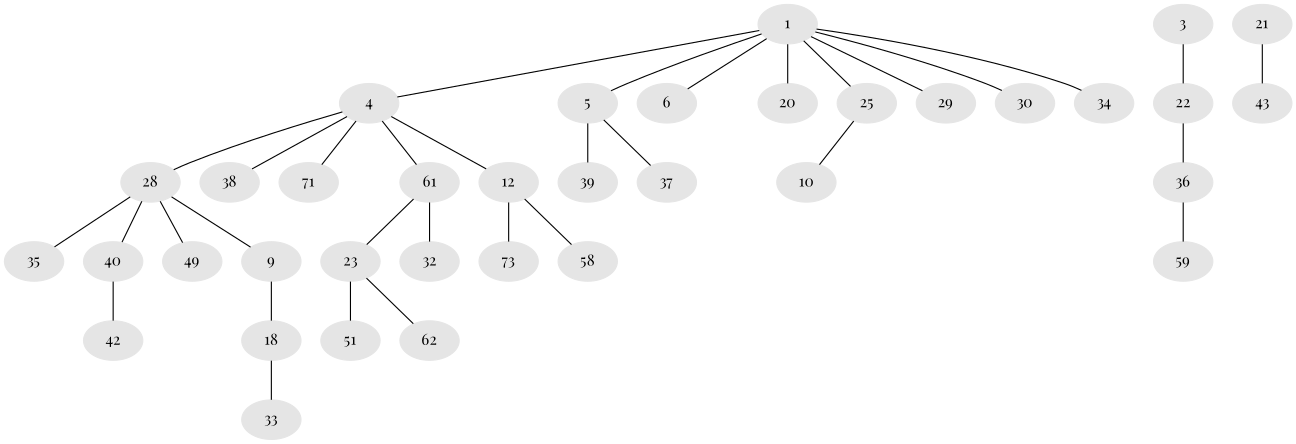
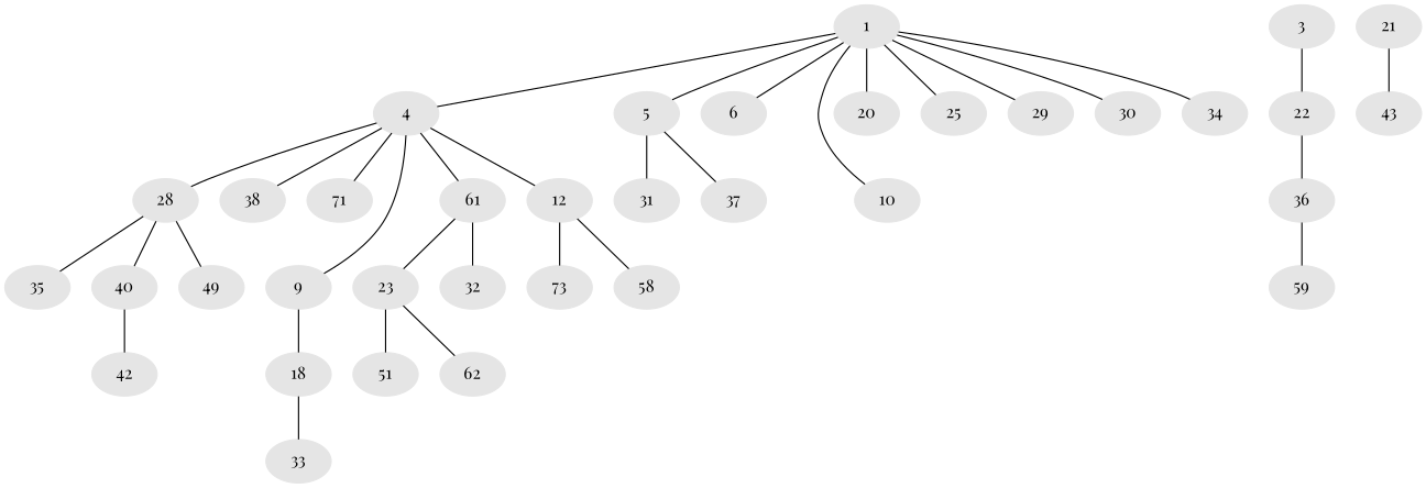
  graph {
    fontname="Playfair Display"
    node [color=gray90 fontname="Playfair Display" style=filled]
    edge [fontname="Playfair Display"]
    1 [super="+2"]
    4 [super="+7"]
    5 [super="+29"]
    6
    10 [super="+15+45"]
    20
    25
    n8 [label=29]
    30
    34 [super="+69"]
    3
    22
    9 [super="+17+41"]
    n14 [label=61 super="+46+14"]
    12 [super="+55+23"]
    28 [super="+31"]
    38 [super="+64+57"]
    71
    37 [super="+65"]
-   39 [super="+54+63"]
+   39 [super="+54+63" label=31]
    36
    18 [super="+19"]
    n23 [label=23]
    32 [super="+60"]
    n25 [label=73 super="+44+16"]
    58
    35 [super="+67"]
    40
    49
    33
    51 [super="+53"]
    62
    43 [super="+73+70"]
    21
    59
    42
    1 -- 4
    1 -- 5
    1 -- 6
-   25 -- 10
+   1 -- 10
    1 -- 20
    1 -- 25
    1 -- n8
    1 -- 30
    1 -- 34
-   28 -- 9
+   4 -- 9
    4 -- n14
    4 -- 12
    4 -- 28
    4 -- 38
    4 -- 71
    5 -- 37
    5 -- 39
    3 -- 22
    22 -- 36
    9 -- 18
    n14 -- n23
    n14 -- 32
    12 -- n25
    12 -- 58
    28 -- 35
    28 -- 40
    28 -- 49
    36 -- 59
    18 -- 33
    n23 -- 51
    n23 -- 62
    40 -- 42
    21 -- 43
  }
